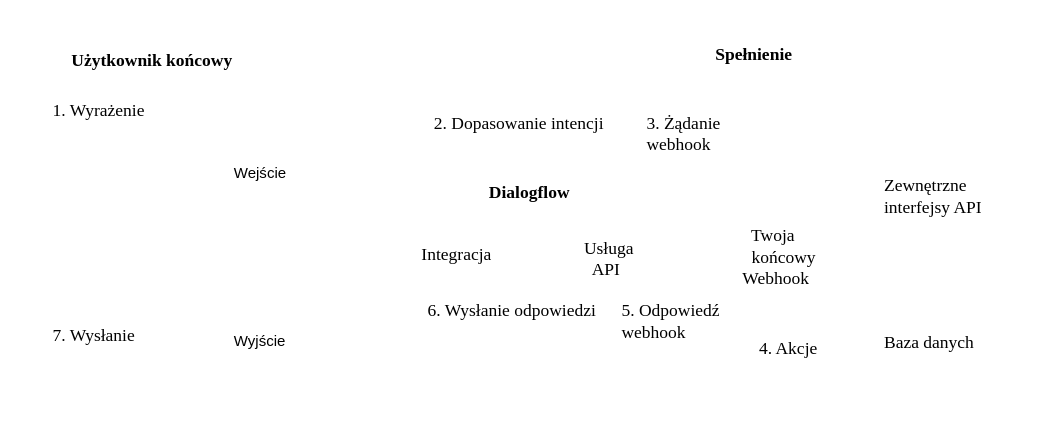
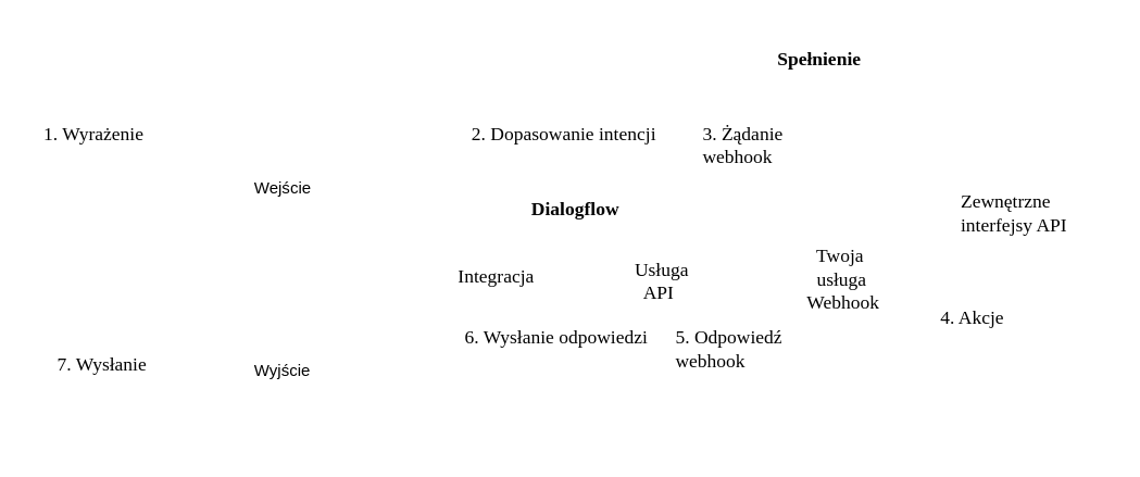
  <mxCell id="0" />
  <mxCell id="1" parent="0" />
  <mxCell id="2" value="" style="shape=image;verticalLabelPosition=bottom;labelBackgroundColor=#ffffff;verticalAlign=top;aspect=fixed;imageAspect=0;image=https://cloud.google.com/dialogflow/docs/images/fulfillment-flow.svg;" vertex="1" parent="1"><mxGeometry x="20" y="20" width="797" height="308.07" as="geometry" /></mxCell>
- <mxCell id="3" value="&lt;font color=&quot;#000000&quot; face=&quot;Times New Roman&quot; style=&quot;font-size: 14px&quot;&gt;&lt;b&gt;Użytkownik końcowy&lt;/b&gt;&lt;/font&gt;" style="points=[[0,0,0],[0.25,0,0],[0.5,0,0],[0.75,0,0],[1,0,0],[1,0.25,0],[1,0.5,0],[1,0.75,0],[1,1,0],[0.75,1,0],[0.5,1,0],[0.25,1,0],[0,1,0],[0,0.75,0],[0,0.5,0],[0,0.25,0]];rounded=1;absoluteArcSize=1;arcSize=2;html=1;strokeColor=none;gradientColor=none;shadow=0;dashed=0;fontSize=12;fontColor=#9E9E9E;align=left;verticalAlign=top;spacing=10;spacingTop=-4;" vertex="1" parent="1"><mxGeometry x="47" y="30" width="220" height="30" as="geometry" /></mxCell>
  <mxCell id="4" value="&lt;font color=&quot;#000000&quot; face=&quot;Times New Roman&quot; style=&quot;font-size: 14px&quot;&gt;&lt;b&gt;Spełnienie&lt;/b&gt;&lt;/font&gt;" style="points=[[0,0,0],[0.25,0,0],[0.5,0,0],[0.75,0,0],[1,0,0],[1,0.25,0],[1,0.5,0],[1,0.75,0],[1,1,0],[0.75,1,0],[0.5,1,0],[0.25,1,0],[0,1,0],[0,0.75,0],[0,0.5,0],[0,0.25,0]];rounded=1;absoluteArcSize=1;arcSize=2;html=1;strokeColor=none;gradientColor=none;shadow=0;dashed=0;fontSize=12;fontColor=#9E9E9E;align=left;verticalAlign=top;spacing=10;spacingTop=-4;" vertex="1" parent="1"><mxGeometry x="562" y="25" width="210" height="30" as="geometry" /></mxCell>
- <mxCell id="5" value="&lt;font color=&quot;#000000&quot; face=&quot;Times New Roman&quot; style=&quot;font-size: 14px&quot;&gt;1. Wyrażenie&lt;/font&gt;" style="points=[[0,0,0],[0.25,0,0],[0.5,0,0],[0.75,0,0],[1,0,0],[1,0.25,0],[1,0.5,0],[1,0.75,0],[1,1,0],[0.75,1,0],[0.5,1,0],[0.25,1,0],[0,1,0],[0,0.75,0],[0,0.5,0],[0,0.25,0]];rounded=1;absoluteArcSize=1;arcSize=2;html=1;strokeColor=none;gradientColor=none;shadow=0;dashed=0;fontSize=12;fontColor=#9E9E9E;align=left;verticalAlign=top;spacing=10;spacingTop=-4;" vertex="1" parent="1"><mxGeometry x="32" y="70" width="95" height="30" as="geometry" /></mxCell>
+ <mxCell id="5" value="&lt;font color=&quot;#000000&quot; face=&quot;Times New Roman&quot; style=&quot;font-size: 14px&quot;&gt;1. Wyrażenie&lt;/font&gt;" style="points=[[0,0,0],[0.25,0,0],[0.5,0,0],[0.75,0,0],[1,0,0],[1,0.25,0],[1,0.5,0],[1,0.75,0],[1,1,0],[0.75,1,0],[0.5,1,0],[0.25,1,0],[0,1,0],[0,0.75,0],[0,0.5,0],[0,0.25,0]];rounded=1;absoluteArcSize=1;arcSize=2;html=1;strokeColor=none;gradientColor=none;shadow=0;dashed=0;fontSize=12;fontColor=#9E9E9E;align=left;verticalAlign=top;spacing=10;spacingTop=-4;" vertex="1" parent="1"><mxGeometry x="22" y="80" width="95" height="30" as="geometry" /></mxCell>
  <mxCell id="6" value="&lt;font color=&quot;#000000&quot; face=&quot;Times New Roman&quot; style=&quot;font-size: 14px&quot;&gt;7. Wysłanie&lt;/font&gt;" style="points=[[0,0,0],[0.25,0,0],[0.5,0,0],[0.75,0,0],[1,0,0],[1,0.25,0],[1,0.5,0],[1,0.75,0],[1,1,0],[0.75,1,0],[0.5,1,0],[0.25,1,0],[0,1,0],[0,0.75,0],[0,0.5,0],[0,0.25,0]];rounded=1;absoluteArcSize=1;arcSize=2;html=1;strokeColor=none;gradientColor=none;shadow=0;dashed=0;fontSize=12;fontColor=#9E9E9E;align=left;verticalAlign=top;spacing=10;spacingTop=-4;" vertex="1" parent="1"><mxGeometry x="32" y="250" width="95" height="30" as="geometry" /></mxCell>
  <mxCell id="7" value="&lt;font color=&quot;#000000&quot; face=&quot;Times New Roman&quot;&gt;&lt;span style=&quot;font-size: 14px&quot;&gt;2. Dopasowanie intencji&lt;/span&gt;&lt;/font&gt;" style="points=[[0,0,0],[0.25,0,0],[0.5,0,0],[0.75,0,0],[1,0,0],[1,0.25,0],[1,0.5,0],[1,0.75,0],[1,1,0],[0.75,1,0],[0.5,1,0],[0.25,1,0],[0,1,0],[0,0.75,0],[0,0.5,0],[0,0.25,0]];rounded=1;absoluteArcSize=1;arcSize=2;html=1;strokeColor=none;gradientColor=none;shadow=0;dashed=0;fontSize=12;fontColor=#9E9E9E;align=left;verticalAlign=top;spacing=10;spacingTop=-4;" vertex="1" parent="1"><mxGeometry x="337" y="80" width="150" height="30" as="geometry" /></mxCell>
  <mxCell id="8" value="&lt;font color=&quot;#000000&quot; face=&quot;Times New Roman&quot; style=&quot;font-size: 14px&quot;&gt;3. Żądanie &lt;br&gt;webhook&lt;/font&gt;" style="points=[[0,0,0],[0.25,0,0],[0.5,0,0],[0.75,0,0],[1,0,0],[1,0.25,0],[1,0.5,0],[1,0.75,0],[1,1,0],[0.75,1,0],[0.5,1,0],[0.25,1,0],[0,1,0],[0,0.75,0],[0,0.5,0],[0,0.25,0]];rounded=1;absoluteArcSize=1;arcSize=2;html=1;strokeColor=none;gradientColor=none;shadow=0;dashed=0;fontSize=12;fontColor=#9E9E9E;align=left;verticalAlign=top;spacing=10;spacingTop=-4;" vertex="1" parent="1"><mxGeometry x="507" y="80" width="90" height="50" as="geometry" /></mxCell>
  <mxCell id="9" value="&lt;font color=&quot;#000000&quot; face=&quot;Times New Roman&quot;&gt;&lt;span style=&quot;font-size: 14px&quot;&gt;Zewnętrzne &lt;br&gt;interfejsy API&lt;/span&gt;&lt;/font&gt;" style="points=[[0,0,0],[0.25,0,0],[0.5,0,0],[0.75,0,0],[1,0,0],[1,0.25,0],[1,0.5,0],[1,0.75,0],[1,1,0],[0.75,1,0],[0.5,1,0],[0.25,1,0],[0,1,0],[0,0.75,0],[0,0.5,0],[0,0.25,0]];rounded=1;absoluteArcSize=1;arcSize=2;html=1;strokeColor=none;gradientColor=none;shadow=0;dashed=0;fontSize=12;fontColor=#9E9E9E;align=left;verticalAlign=top;spacing=10;spacingTop=-4;" vertex="1" parent="1"><mxGeometry x="697" y="130" width="90" height="40" as="geometry" /></mxCell>
  <mxCell id="10" value="&lt;font color=&quot;#000000&quot; face=&quot;Times New Roman&quot; style=&quot;font-size: 14px&quot;&gt;6. Wysłanie odpowiedzi&lt;/font&gt;" style="points=[[0,0,0],[0.25,0,0],[0.5,0,0],[0.75,0,0],[1,0,0],[1,0.25,0],[1,0.5,0],[1,0.75,0],[1,1,0],[0.75,1,0],[0.5,1,0],[0.25,1,0],[0,1,0],[0,0.75,0],[0,0.5,0],[0,0.25,0]];rounded=1;absoluteArcSize=1;arcSize=2;html=1;strokeColor=none;gradientColor=none;shadow=0;dashed=0;fontSize=12;fontColor=#9E9E9E;align=left;verticalAlign=top;spacing=10;spacingTop=-4;" vertex="1" parent="1"><mxGeometry x="332" y="230" width="160" height="30" as="geometry" /></mxCell>
  <mxCell id="11" value="&lt;font color=&quot;#000000&quot; face=&quot;Times New Roman&quot; style=&quot;font-size: 14px&quot;&gt;5. Odpowiedź&amp;nbsp;&lt;br&gt;webhook&lt;/font&gt;" style="points=[[0,0,0],[0.25,0,0],[0.5,0,0],[0.75,0,0],[1,0,0],[1,0.25,0],[1,0.5,0],[1,0.75,0],[1,1,0],[0.75,1,0],[0.5,1,0],[0.25,1,0],[0,1,0],[0,0.75,0],[0,0.5,0],[0,0.25,0]];rounded=1;absoluteArcSize=1;arcSize=2;html=1;strokeColor=none;gradientColor=none;shadow=0;dashed=0;fontSize=12;fontColor=#9E9E9E;align=left;verticalAlign=top;spacing=10;spacingTop=-4;" vertex="1" parent="1"><mxGeometry x="487" y="230" width="100" height="50" as="geometry" /></mxCell>
- <mxCell id="12" value="&lt;font color=&quot;#000000&quot; face=&quot;Times New Roman&quot; style=&quot;font-size: 14px&quot;&gt;Baza danych&lt;/font&gt;" style="points=[[0,0,0],[0.25,0,0],[0.5,0,0],[0.75,0,0],[1,0,0],[1,0.25,0],[1,0.5,0],[1,0.75,0],[1,1,0],[0.75,1,0],[0.5,1,0],[0.25,1,0],[0,1,0],[0,0.75,0],[0,0.5,0],[0,0.25,0]];rounded=1;absoluteArcSize=1;arcSize=2;html=1;strokeColor=none;gradientColor=none;shadow=0;dashed=0;fontSize=12;fontColor=#9E9E9E;align=left;verticalAlign=top;spacing=10;spacingTop=-4;" vertex="1" parent="1"><mxGeometry x="697" y="255" width="90" height="30" as="geometry" /></mxCell>
  <mxCell id="13" value="&lt;font color=&quot;#000000&quot;&gt;Wejście&lt;/font&gt;" style="points=[[0,0,0],[0.25,0,0],[0.5,0,0],[0.75,0,0],[1,0,0],[1,0.25,0],[1,0.5,0],[1,0.75,0],[1,1,0],[0.75,1,0],[0.5,1,0],[0.25,1,0],[0,1,0],[0,0.75,0],[0,0.5,0],[0,0.25,0]];rounded=1;absoluteArcSize=1;arcSize=2;html=1;strokeColor=none;gradientColor=none;shadow=0;dashed=0;fontSize=12;fontColor=#9E9E9E;align=left;verticalAlign=top;spacing=10;spacingTop=-4;" vertex="1" parent="1"><mxGeometry x="177" y="120" width="60" height="30" as="geometry" /></mxCell>
  <mxCell id="14" value="&lt;font color=&quot;#000000&quot;&gt;Wyjście&lt;/font&gt;" style="points=[[0,0,0],[0.25,0,0],[0.5,0,0],[0.75,0,0],[1,0,0],[1,0.25,0],[1,0.5,0],[1,0.75,0],[1,1,0],[0.75,1,0],[0.5,1,0],[0.25,1,0],[0,1,0],[0,0.75,0],[0,0.5,0],[0,0.25,0]];rounded=1;absoluteArcSize=1;arcSize=2;html=1;strokeColor=none;gradientColor=none;shadow=0;dashed=0;fontSize=12;fontColor=#9E9E9E;align=left;verticalAlign=top;spacing=10;spacingTop=-4;" vertex="1" parent="1"><mxGeometry x="177" y="255" width="60" height="20" as="geometry" /></mxCell>
  <mxCell id="15" value="&lt;font color=&quot;#000000&quot; face=&quot;Times New Roman&quot;&gt;&lt;span style=&quot;font-size: 14px&quot;&gt;Usługa &lt;br&gt;&amp;nbsp; API&lt;/span&gt;&lt;/font&gt;" style="points=[[0,0,0],[0.25,0,0],[0.5,0,0],[0.75,0,0],[1,0,0],[1,0.25,0],[1,0.5,0],[1,0.75,0],[1,1,0],[0.75,1,0],[0.5,1,0],[0.25,1,0],[0,1,0],[0,0.75,0],[0,0.5,0],[0,0.25,0]];rounded=1;absoluteArcSize=1;arcSize=2;html=1;strokeColor=none;gradientColor=none;shadow=0;dashed=0;fontSize=12;fontColor=#9E9E9E;align=left;verticalAlign=top;spacing=10;spacingTop=-4;" vertex="1" parent="1"><mxGeometry x="457" y="180" width="60" height="40" as="geometry" /></mxCell>
  <mxCell id="16" value="&lt;font color=&quot;#000000&quot; face=&quot;Times New Roman&quot; style=&quot;font-size: 14px&quot;&gt;Integracja&lt;/font&gt;" style="points=[[0,0,0],[0.25,0,0],[0.5,0,0],[0.75,0,0],[1,0,0],[1,0.25,0],[1,0.5,0],[1,0.75,0],[1,1,0],[0.75,1,0],[0.5,1,0],[0.25,1,0],[0,1,0],[0,0.75,0],[0,0.5,0],[0,0.25,0]];rounded=1;absoluteArcSize=1;arcSize=2;html=1;strokeColor=none;gradientColor=none;shadow=0;dashed=0;fontSize=12;fontColor=#9E9E9E;align=left;verticalAlign=top;spacing=10;spacingTop=-4;" vertex="1" parent="1"><mxGeometry x="327" y="185" width="70" height="30" as="geometry" /></mxCell>
  <mxCell id="17" value="&lt;font color=&quot;#000000&quot; face=&quot;Times New Roman&quot; style=&quot;font-size: 14px&quot;&gt;&lt;b&gt;Dialogflow&lt;/b&gt;&lt;/font&gt;" style="points=[[0,0,0],[0.25,0,0],[0.5,0,0],[0.75,0,0],[1,0,0],[1,0.25,0],[1,0.5,0],[1,0.75,0],[1,1,0],[0.75,1,0],[0.5,1,0],[0.25,1,0],[0,1,0],[0,0.75,0],[0,0.5,0],[0,0.25,0]];rounded=1;absoluteArcSize=1;arcSize=2;html=1;strokeColor=none;gradientColor=none;shadow=0;dashed=0;fontSize=12;fontColor=#9E9E9E;align=left;verticalAlign=top;spacing=10;spacingTop=-4;" vertex="1" parent="1"><mxGeometry x="380.5" y="135" width="80" height="30" as="geometry" /></mxCell>
- <mxCell id="18" value="&lt;font face=&quot;Times New Roman&quot; style=&quot;font-size: 14px&quot; color=&quot;#000000&quot;&gt;4. Akcje&lt;/font&gt;" style="points=[[0,0,0],[0.25,0,0],[0.5,0,0],[0.75,0,0],[1,0,0],[1,0.25,0],[1,0.5,0],[1,0.75,0],[1,1,0],[0.75,1,0],[0.5,1,0],[0.25,1,0],[0,1,0],[0,0.75,0],[0,0.5,0],[0,0.25,0]];rounded=1;absoluteArcSize=1;arcSize=2;html=1;strokeColor=none;gradientColor=none;shadow=0;dashed=0;fontSize=12;fontColor=#9E9E9E;align=left;verticalAlign=top;spacing=10;spacingTop=-4;" vertex="1" parent="1"><mxGeometry x="597" y="260" width="70" height="30" as="geometry" /></mxCell>
- <mxCell id="19" value="&lt;font color=&quot;#000000&quot; face=&quot;Times New Roman&quot;&gt;&lt;span style=&quot;font-size: 14px&quot;&gt;&amp;nbsp; &amp;nbsp; Twoja &lt;br&gt;&amp;nbsp; &amp;nbsp; końcowy &lt;br&gt;&amp;nbsp; Webhook&lt;/span&gt;&lt;/font&gt;" style="points=[[0,0,0],[0.25,0,0],[0.5,0,0],[0.75,0,0],[1,0,0],[1,0.25,0],[1,0.5,0],[1,0.75,0],[1,1,0],[0.75,1,0],[0.5,1,0],[0.25,1,0],[0,1,0],[0,0.75,0],[0,0.5,0],[0,0.25,0]];rounded=1;absoluteArcSize=1;arcSize=2;html=1;strokeColor=none;gradientColor=none;shadow=0;dashed=0;fontSize=12;fontColor=#9E9E9E;align=left;verticalAlign=top;spacing=10;spacingTop=-4;" vertex="1" parent="1"><mxGeometry x="577" y="170" width="80" height="50" as="geometry" /></mxCell>
+ <mxCell id="18" value="&lt;font face=&quot;Times New Roman&quot; style=&quot;font-size: 14px&quot; color=&quot;#000000&quot;&gt;4. Akcje&lt;/font&gt;" style="points=[[0,0,0],[0.25,0,0],[0.5,0,0],[0.75,0,0],[1,0,0],[1,0.25,0],[1,0.5,0],[1,0.75,0],[1,1,0],[0.75,1,0],[0.5,1,0],[0.25,1,0],[0,1,0],[0,0.75,0],[0,0.5,0],[0,0.25,0]];rounded=1;absoluteArcSize=1;arcSize=2;html=1;strokeColor=none;gradientColor=none;shadow=0;dashed=0;fontSize=12;fontColor=#9E9E9E;align=left;verticalAlign=top;spacing=10;spacingTop=-4;" vertex="1" parent="1"><mxGeometry x="682" y="215" width="70" height="30" as="geometry" /></mxCell>
+ <mxCell id="19" value="&lt;font color=&quot;#000000&quot; face=&quot;Times New Roman&quot;&gt;&lt;span style=&quot;font-size: 14px&quot;&gt;&amp;nbsp; &amp;nbsp; Twoja &lt;br&gt;&amp;nbsp; &amp;nbsp; usługa &lt;br&gt;&amp;nbsp; Webhook&lt;/span&gt;&lt;/font&gt;" style="points=[[0,0,0],[0.25,0,0],[0.5,0,0],[0.75,0,0],[1,0,0],[1,0.25,0],[1,0.5,0],[1,0.75,0],[1,1,0],[0.75,1,0],[0.5,1,0],[0.25,1,0],[0,1,0],[0,0.75,0],[0,0.5,0],[0,0.25,0]];rounded=1;absoluteArcSize=1;arcSize=2;html=1;strokeColor=none;gradientColor=none;shadow=0;dashed=0;fontSize=12;fontColor=#9E9E9E;align=left;verticalAlign=top;spacing=10;spacingTop=-4;" vertex="1" parent="1"><mxGeometry x="577" y="170" width="80" height="50" as="geometry" /></mxCell>
